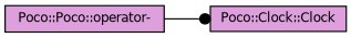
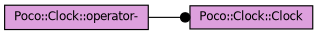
  digraph {
    rankdir=LR
    node [color=black fillcolor=plum fontname=Helvetica fontsize=10 shape=record style=filled]
-   n1 [fontcolor=black height=0.2 label="Poco::Poco::operator-" width=0.4]
+   n1 [fontcolor=black height=0.2 label="Poco::Clock::operator-" width=0.4]
    n2 [height=0.2 label="Poco::Clock::Clock" width=0.4]
    n1 -> n2 [color=black fontname=Helvetica fontsize=10 labelfontname=Helvetica labelfontsize=10 style=solid arrowhead=dot]
  }
